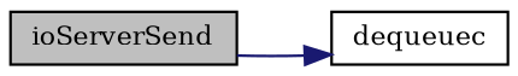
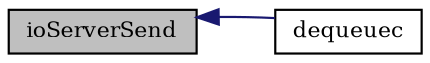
  digraph {
    rankdir=LR
    fontname="DejaVu Serif"
    node [color=black fontname="DejaVu Serif" fontsize=10 shape=record style=filled]
    n1 [fillcolor=grey75 fontcolor=black height=0.2 label=ioServerSend width=0.4]
    n2 [fillcolor=white height=0.2 label=dequeuec width=0.4]
-   n1 -> n2 [color=midnightblue fontname="DejaVu Serif" fontsize=10 labelfontname=Helvetica labelfontsize=10 style=solid]
+   n2 -> n1 [color=midnightblue fontname="DejaVu Serif" fontsize=10 labelfontname=Helvetica labelfontsize=10 style=solid]
  }
